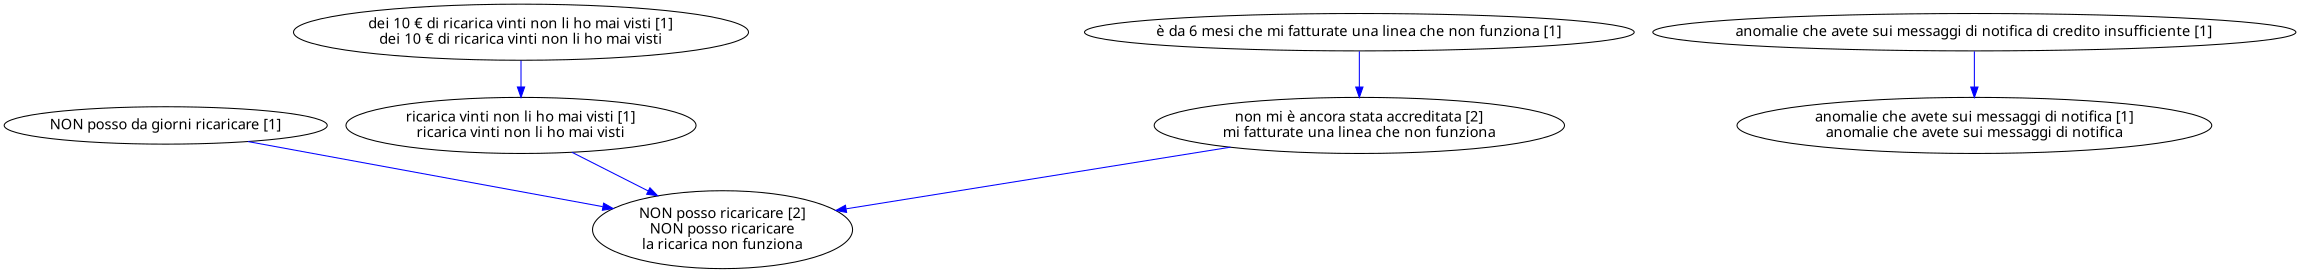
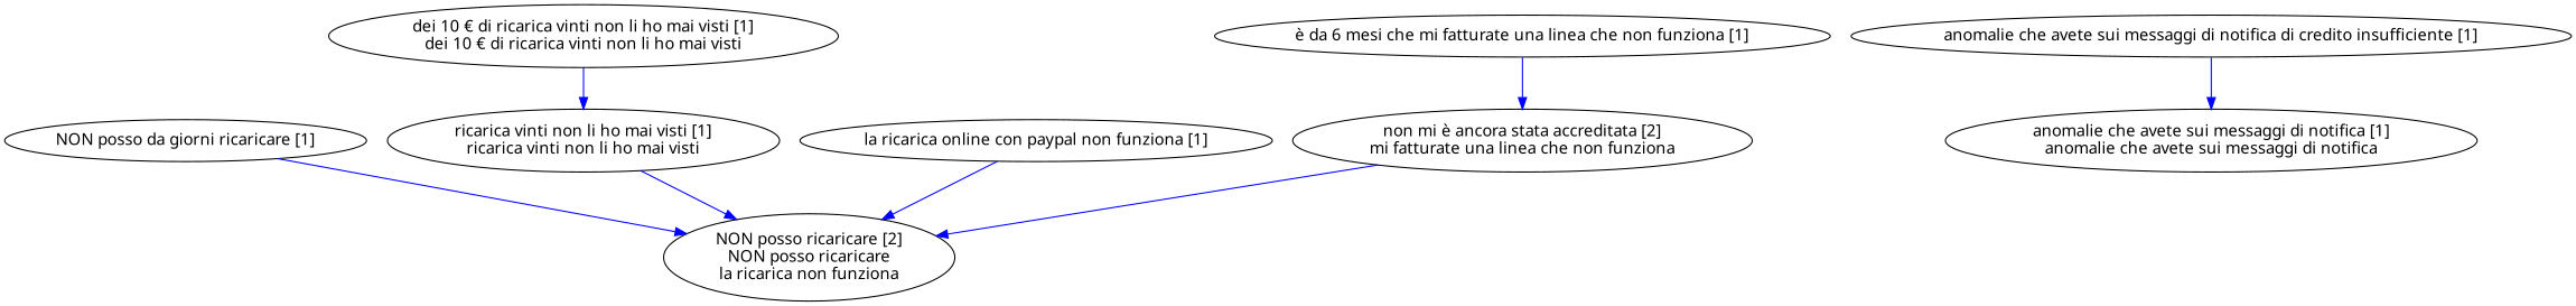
  digraph {
    fontname="Noto Sans"
    node [fontname="Noto Sans"]
    edge [color=blue fontname="Noto Sans"]
    "non mi è ancora stata accreditata [2]\nmi fatturate una linea che non funziona"
    "NON posso ricaricare [2]\nNON posso ricaricare\nla ricarica non funziona"
    "NON posso da giorni ricaricare [1]"
    "anomalie che avete sui messaggi di notifica di credito insufficiente [1]"
    "anomalie che avete sui messaggi di notifica [1]\nanomalie che avete sui messaggi di notifica"
    "ricarica vinti non li ho mai visti [1]\nricarica vinti non li ho mai visti"
    "dei 10 € di ricarica vinti non li ho mai visti [1]\ndei 10 € di ricarica vinti non li ho mai visti"
+   "la ricarica online con paypal non funziona [1]"
    "è da 6 mesi che mi fatturate una linea che non funziona [1]"
    "non mi è ancora stata accreditata [2]\nmi fatturate una linea che non funziona" -> "NON posso ricaricare [2]\nNON posso ricaricare\nla ricarica non funziona"
    "NON posso da giorni ricaricare [1]" -> "NON posso ricaricare [2]\nNON posso ricaricare\nla ricarica non funziona"
    "anomalie che avete sui messaggi di notifica di credito insufficiente [1]" -> "anomalie che avete sui messaggi di notifica [1]\nanomalie che avete sui messaggi di notifica"
    "ricarica vinti non li ho mai visti [1]\nricarica vinti non li ho mai visti" -> "NON posso ricaricare [2]\nNON posso ricaricare\nla ricarica non funziona"
    "dei 10 € di ricarica vinti non li ho mai visti [1]\ndei 10 € di ricarica vinti non li ho mai visti" -> "ricarica vinti non li ho mai visti [1]\nricarica vinti non li ho mai visti"
+   "la ricarica online con paypal non funziona [1]" -> "NON posso ricaricare [2]\nNON posso ricaricare\nla ricarica non funziona"
    "è da 6 mesi che mi fatturate una linea che non funziona [1]" -> "non mi è ancora stata accreditata [2]\nmi fatturate una linea che non funziona"
  }
